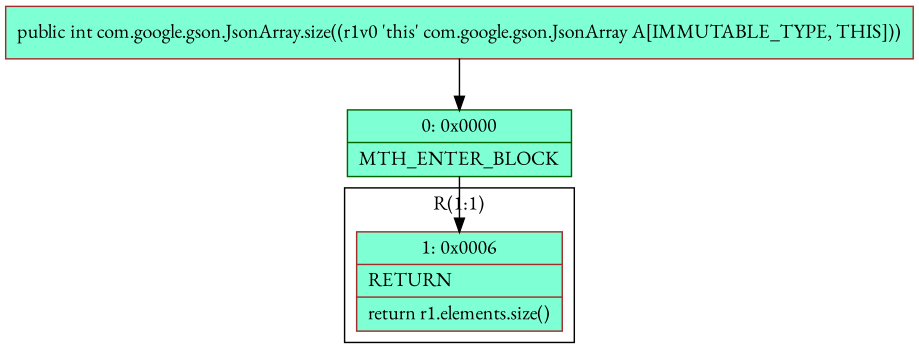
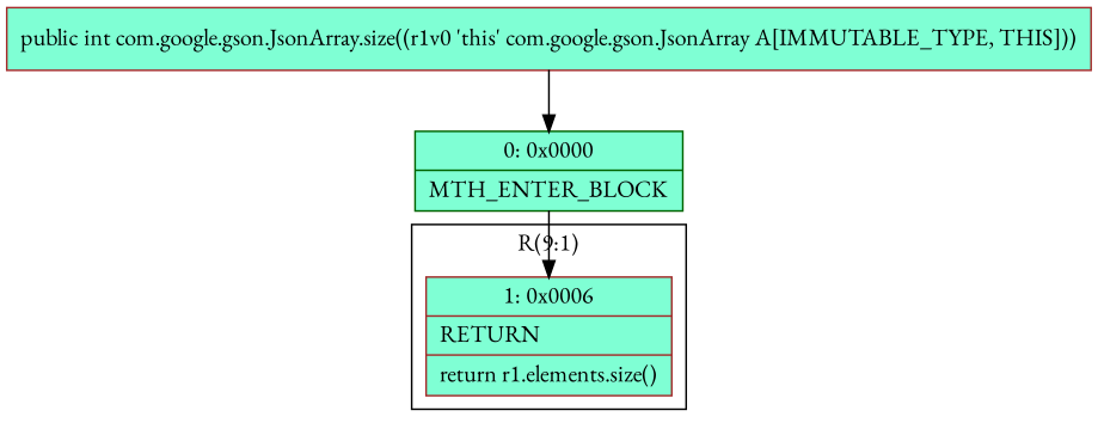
  digraph {
    fontname="EB Garamond"
    node [color=brown shape=record style=filled fillcolor=aquamarine fontname="EB Garamond"]
    edge [fontname="EB Garamond"]
    n1 [label="{1\:\ 0x0006|RETURN\l|return r1.elements.size()\l}"]
    n2 [color=darkgreen label="{0\:\ 0x0000|MTH_ENTER_BLOCK\l}"]
    n3 [label="{public int com.google.gson.JsonArray.size((r1v0 'this' com.google.gson.JsonArray A[IMMUTABLE_TYPE, THIS])) }"]
    subgraph cluster_1 {
-     label="R(1:1)"
+     label="R(9:1)"
      n1
    }
    n2 -> n1
    n3 -> n2
  }
